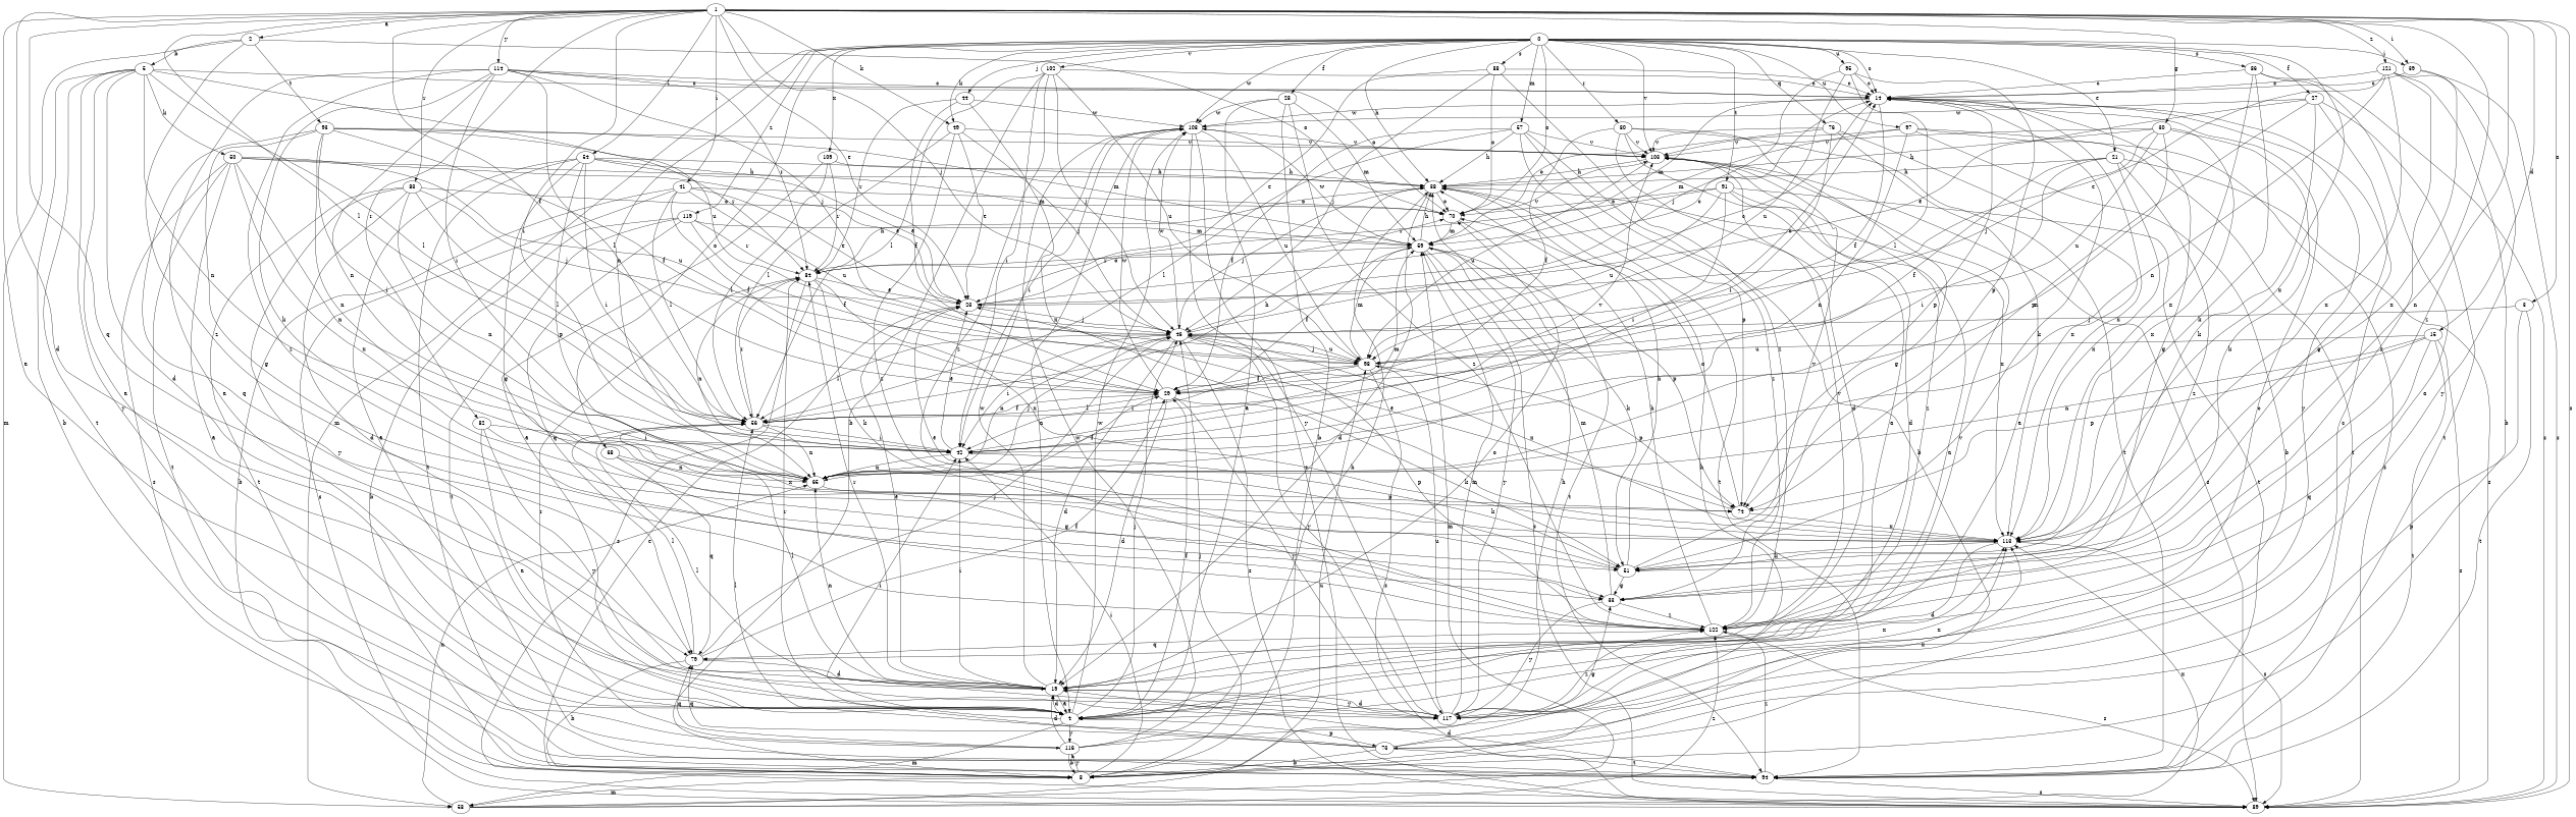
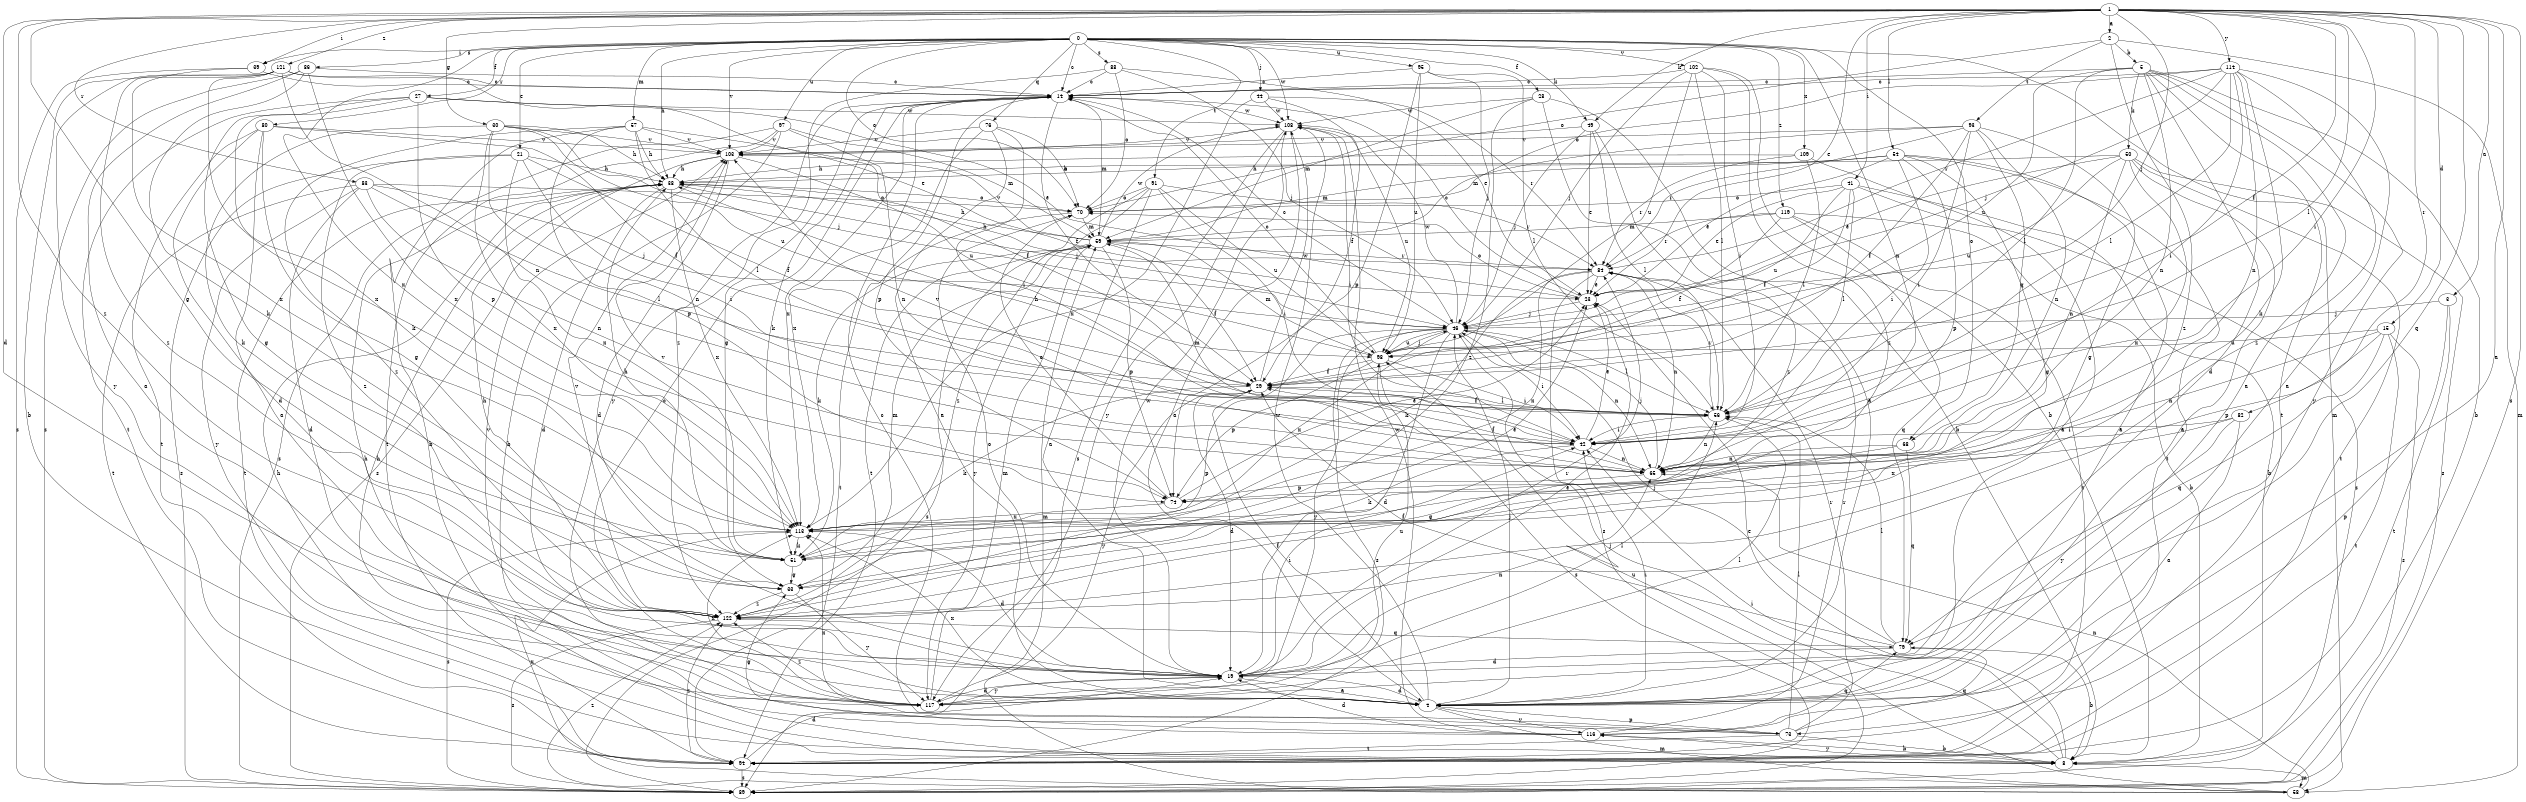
  strict digraph {
    0
    14
    21
    27
    28
    38
    39
    44
    49
    57
    58
    65
    68
    70
    76
    80
    86
    n18 [label=88]
    91
    95
    97
    102
    103
    108
    109
    113
    119
    29
    33
    51
    59
    74
    117
    42
    89
    122
    23
    94
    4
    8
    19
    46
    84
    56
    98
    79
    1
    2
    3
    15
    30
    41
    54
    82
    83
    114
    121
    5
    93
    73
    116
    50
    0 -> 14 [label=c]
    0 -> 21 [label=e]
    0 -> 27 [label=f]
    0 -> 28 [label=f]
    0 -> 38 [label=h]
    0 -> 39 [label=i]
    0 -> 44 [label=j]
    0 -> 49 [label=k]
    0 -> 57 [label=m]
    0 -> 58 [label=m]
    0 -> 65 [label=n]
    0 -> 68 [label=o]
    0 -> 70 [label=o]
    0 -> 76 [label=q]
    0 -> 80 [label=r]
    0 -> 86 [label=s]
    0 -> n18 [label=s]
    0 -> 91 [label=t]
    0 -> 95 [label=u]
    0 -> 97 [label=u]
    0 -> 102 [label=v]
    0 -> 103 [label=v]
    0 -> 108 [label=w]
    0 -> 109 [label=x]
    0 -> 113 [label=x]
    0 -> 119 [label=z]
    14 -> 108 [label=w]
    14 -> 113 [label=x]
    14 -> 29 [label=f]
    14 -> 33 [label=g]
    14 -> 51 [label=k]
    14 -> 59 [label=m]
    14 -> 74 [label=p]
    14 -> 117 [label=y]
    21 -> 38 [label=h]
    21 -> 113 [label=x]
    21 -> 29 [label=f]
    21 -> 42 [label=i]
    21 -> 89 [label=s]
    21 -> 122 [label=z]
    27 -> 108 [label=w]
    27 -> 33 [label=g]
    27 -> 51 [label=k]
    27 -> 74 [label=p]
    27 -> 23 [label=e]
    27 -> 94 [label=t]
    28 -> 108 [label=w]
    28 -> 59 [label=m]
    28 -> 122 [label=z]
    28 -> 4 [label=a]
    28 -> 8 [label=b]
    38 -> 70 [label=o]
    38 -> 113 [label=x]
    38 -> 94 [label=t]
    38 -> 19 [label=d]
    38 -> 46 [label=j]
    39 -> 14 [label=c]
    39 -> 113 [label=x]
    39 -> 89 [label=s]
    44 -> 108 [label=w]
    44 -> 113 [label=x]
    44 -> 29 [label=f]
    44 -> 84 [label=r]
    49 -> 103 [label=v]
    49 -> 122 [label=z]
    49 -> 23 [label=e]
    49 -> 46 [label=j]
    49 -> 56 [label=l]
    57 -> 38 [label=h]
    57 -> 103 [label=v]
    57 -> 29 [label=f]
    57 -> 74 [label=p]
    57 -> 122 [label=z]
    57 -> 8 [label=b]
    57 -> 56 [label=l]
    58 -> 65 [label=n]
    58 -> 113 [label=x]
    58 -> 59 [label=m]
    58 -> 122 [label=z]
    58 -> 98 [label=u]
    65 -> 29 [label=f]
    65 -> 74 [label=p]
    65 -> 46 [label=j]
    68 -> 65 [label=n]
    68 -> 33 [label=g]
    68 -> 79 [label=q]
    70 -> 59 [label=m]
    70 -> 94 [label=t]
    76 -> 70 [label=o]
    76 -> 103 [label=v]
    76 -> 113 [label=x]
    76 -> 42 [label=i]
    76 -> 4 [label=a]
    80 -> 103 [label=v]
    80 -> 29 [label=f]
    80 -> 33 [label=g]
    80 -> 94 [label=t]
    80 -> 4 [label=a]
    80 -> 19 [label=d]
    86 -> 14 [label=c]
    86 -> 113 [label=x]
    86 -> 51 [label=k]
    86 -> 89 [label=s]
    86 -> 4 [label=a]
    n18 -> 14 [label=c]
    n18 -> 70 [label=o]
    n18 -> 122 [label=z]
    n18 -> 23 [label=e]
    n18 -> 46 [label=j]
    91 -> 70 [label=o]
    91 -> 42 [label=i]
    91 -> 122 [label=z]
    91 -> 94 [label=t]
    91 -> 4 [label=a]
    91 -> 84 [label=r]
    91 -> 98 [label=u]
    95 -> 14 [label=c]
    95 -> 74 [label=p]
    95 -> 46 [label=j]
    95 -> 56 [label=l]
    95 -> 98 [label=u]
    97 -> 65 [label=n]
    97 -> 103 [label=v]
    97 -> 59 [label=m]
    97 -> 89 [label=s]
    97 -> 94 [label=t]
    97 -> 8 [label=b]
    102 -> 14 [label=c]
    102 -> 42 [label=i]
    102 -> 122 [label=z]
    102 -> 8 [label=b]
    102 -> 46 [label=j]
    102 -> 56 [label=l]
    102 -> 98 [label=u]
    103 -> 38 [label=h]
    103 -> 89 [label=s]
    103 -> 19 [label=d]
    103 -> 98 [label=u]
    108 -> 103 [label=v]
    108 -> 117 [label=y]
    108 -> 42 [label=i]
    108 -> 89 [label=s]
    108 -> 4 [label=a]
    108 -> 98 [label=u]
    109 -> 38 [label=h]
    109 -> 4 [label=a]
    109 -> 84 [label=r]
    109 -> 56 [label=l]
    113 -> 51 [label=k]
    113 -> 89 [label=s]
    113 -> 19 [label=d]
    119 -> 29 [label=f]
    119 -> 59 [label=m]
    119 -> 94 [label=t]
    119 -> 8 [label=b]
    119 -> 84 [label=r]
    119 -> 79 [label=q]
    29 -> 108 [label=w]
    29 -> 51 [label=k]
    29 -> 117 [label=y]
    29 -> 19 [label=d]
    29 -> 56 [label=l]
    33 -> 59 [label=m]
    33 -> 117 [label=y]
    33 -> 122 [label=z]
    51 -> 38 [label=h]
    51 -> 103 [label=v]
    51 -> 33 [label=g]
    51 -> 23 [label=e]
    59 -> 38 [label=h]
    59 -> 103 [label=v]
    59 -> 108 [label=w]
    59 -> 29 [label=f]
    59 -> 51 [label=k]
    59 -> 74 [label=p]
    59 -> 117 [label=y]
    59 -> 89 [label=s]
    59 -> 84 [label=r]
    74 -> 70 [label=o]
    74 -> 113 [label=x]
    74 -> 23 [label=e]
    117 -> 14 [label=c]
    117 -> 103 [label=v]
    117 -> 113 [label=x]
    117 -> 59 [label=m]
    117 -> 122 [label=z]
    117 -> 19 [label=d]
    117 -> 56 [label=l]
    117 -> 98 [label=u]
    42 -> 65 [label=n]
    42 -> 103 [label=v]
    42 -> 51 [label=k]
    42 -> 59 [label=m]
    42 -> 23 [label=e]
    122 -> 38 [label=h]
    122 -> 103 [label=v]
    122 -> 89 [label=s]
    122 -> 79 [label=q]
    23 -> 14 [label=c]
    23 -> 70 [label=o]
    23 -> 46 [label=j]
    94 -> 89 [label=s]
    94 -> 122 [label=z]
    94 -> 19 [label=d]
    4 -> 58 [label=m]
    4 -> 108 [label=w]
    4 -> 113 [label=x]
    4 -> 29 [label=f]
    4 -> 42 [label=i]
    4 -> 19 [label=d]
    4 -> 46 [label=j]
    4 -> 73 [label=p]
    4 -> 116 [label=y]
    8 -> 38 [label=h]
    8 -> 58 [label=m]
    8 -> 42 [label=i]
    8 -> 23 [label=e]
    8 -> 46 [label=j]
    8 -> 116 [label=y]
    19 -> 65 [label=n]
    19 -> 70 [label=o]
    19 -> 108 [label=w]
    19 -> 117 [label=y]
    19 -> 42 [label=i]
    19 -> 23 [label=e]
    19 -> 4 [label=a]
    19 -> 84 [label=r]
    19 -> 56 [label=l]
    46 -> 14 [label=c]
    46 -> 65 [label=n]
    46 -> 108 [label=w]
    46 -> 113 [label=x]
    46 -> 117 [label=y]
    46 -> 42 [label=i]
    46 -> 89 [label=s]
    46 -> 122 [label=p]
    46 -> 19 [label=d]
    46 -> 56 [label=l]
    46 -> 98 [label=u]
    84 -> 38 [label=h]
    84 -> 65 [label=n]
    84 -> 113 [label=x]
    84 -> 51 [label=k]
    84 -> 89 [label=s]
    84 -> 23 [label=e]
    56 -> 38 [label=h]
    56 -> 65 [label=n]
    56 -> 29 [label=f]
    56 -> 42 [label=i]
    56 -> 84 [label=r]
    98 -> 14 [label=c]
    98 -> 29 [label=f]
    98 -> 59 [label=m]
    98 -> 74 [label=p]
    98 -> 42 [label=i]
    98 -> 89 [label=s]
    98 -> 46 [label=j]
    79 -> 29 [label=f]
    79 -> 8 [label=b]
    79 -> 19 [label=d]
    79 -> 46 [label=j]
    79 -> 56 [label=l]
    1 -> 39 [label=i]
    1 -> 49 [label=k]
    1 -> 29 [label=f]
-   1 -> 33 [label=n]
+   1 -> 33 [label=g]
    1 -> 42 [label=i]
    1 -> 89 [label=s]
    1 -> 122 [label=z]
    1 -> 23 [label=e]
    1 -> 4 [label=a]
    1 -> 19 [label=d]
    1 -> 46 [label=j]
    1 -> 56 [label=l]
    1 -> 79 [label=q]
    1 -> 2 [label=a]
    1 -> 3 [label=a]
    1 -> 15 [label=d]
    1 -> 30 [label=g]
    1 -> 41 [label=i]
    1 -> 54 [label=l]
    1 -> 82 [label=r]
    1 -> 83 [label=r]
    1 -> 114 [label=y]
    1 -> 121 [label=z]
    2 -> 58 [label=m]
    2 -> 70 [label=o]
    2 -> 122 [label=z]
    2 -> 5 [label=b]
    2 -> 93 [label=t]
    3 -> 94 [label=t]
    3 -> 46 [label=j]
    3 -> 73 [label=p]
    15 -> 65 [label=n]
    15 -> 74 [label=p]
    15 -> 89 [label=s]
    15 -> 94 [label=t]
    15 -> 98 [label=u]
    15 -> 79 [label=q]
    30 -> 38 [label=h]
    30 -> 65 [label=n]
    30 -> 103 [label=v]
    30 -> 113 [label=x]
    30 -> 51 [label=k]
    30 -> 46 [label=j]
    30 -> 98 [label=u]
    41 -> 70 [label=o]
    41 -> 29 [label=f]
    41 -> 89 [label=s]
    41 -> 23 [label=e]
    41 -> 8 [label=b]
    41 -> 56 [label=l]
    41 -> 98 [label=u]
    54 -> 38 [label=h]
    54 -> 33 [label=g]
    54 -> 59 [label=m]
    54 -> 74 [label=p]
    54 -> 42 [label=i]
    54 -> 23 [label=e]
    54 -> 94 [label=t]
    54 -> 4 [label=a]
    82 -> 113 [label=x]
    82 -> 117 [label=y]
    82 -> 42 [label=i]
    82 -> 4 [label=a]
    83 -> 65 [label=n]
    83 -> 70 [label=o]
    83 -> 117 [label=y]
    83 -> 94 [label=t]
    83 -> 19 [label=d]
    83 -> 46 [label=j]
    83 -> 56 [label=l]
    114 -> 14 [label=c]
    114 -> 65 [label=n]
    114 -> 70 [label=o]
    114 -> 51 [label=k]
    114 -> 42 [label=i]
    114 -> 122 [label=z]
    114 -> 4 [label=a]
    114 -> 46 [label=j]
    114 -> 84 [label=r]
    114 -> 56 [label=l]
    121 -> 14 [label=c]
    121 -> 65 [label=n]
    121 -> 113 [label=x]
    121 -> 117 [label=y]
    121 -> 122 [label=z]
    121 -> 23 [label=e]
    121 -> 8 [label=b]
    5 -> 14 [label=c]
    5 -> 65 [label=n]
    5 -> 94 [label=t]
    5 -> 4 [label=a]
    5 -> 8 [label=b]
    5 -> 19 [label=d]
    5 -> 56 [label=l]
    5 -> 98 [label=u]
    5 -> 116 [label=y]
    5 -> 50 [label=k]
    93 -> 65 [label=n]
    93 -> 103 [label=v]
    93 -> 29 [label=f]
    93 -> 33 [label=g]
    93 -> 59 [label=m]
    93 -> 42 [label=i]
    93 -> 84 [label=r]
-   93 -> 79 [label=q]
+   93 -> 68 [label=q]
    73 -> 14 [label=c]
    73 -> 38 [label=h]
    73 -> 113 [label=x]
    73 -> 94 [label=t]
    73 -> 8 [label=b]
    73 -> 84 [label=r]
    73 -> 56 [label=l]
    73 -> 79 [label=q]
    116 -> 38 [label=h]
    116 -> 108 [label=w]
    116 -> 33 [label=g]
    116 -> 8 [label=b]
    116 -> 19 [label=d]
    116 -> 84 [label=r]
    116 -> 79 [label=q]
    50 -> 38 [label=h]
    50 -> 65 [label=n]
    50 -> 113 [label=x]
    50 -> 89 [label=s]
    50 -> 23 [label=e]
    50 -> 94 [label=t]
    50 -> 4 [label=a]
    50 -> 98 [label=u]
  }
